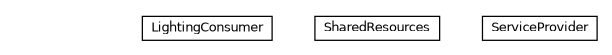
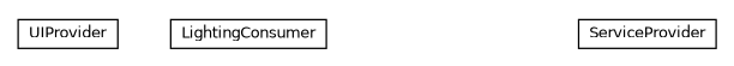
  digraph {
    nodesep=0.25
    ranksep=0.5
    node [fontcolor=black fontname=Helvetica fontsize=10.0 shape=plaintext]
+   n1 [label=<<table title="org.universAAL.samples.lighting.uiclient.UIProvider" border="0" cellborder="1" cellspacing="0" cellpadding="2" port="p" href="./UIProvider.html"> 		<tr><td><table border="0" cellspacing="0" cellpadding="1"> <tr><td align="center" balign="center"> UIProvider </td></tr> 		</table></td></tr> 		</table>>]
    n2 [label=<<table title="org.universAAL.samples.lighting.uiclient.LightingConsumer" border="0" cellborder="1" cellspacing="0" cellpadding="2" port="p" href="./LightingConsumer.html"> 		<tr><td><table border="0" cellspacing="0" cellpadding="1"> <tr><td align="center" balign="center"> LightingConsumer </td></tr> 		</table></td></tr> 		</table>>]
-   n3 [label=<<table title="org.universAAL.samples.lighting.uiclient.SharedResources" border="0" cellborder="1" cellspacing="0" cellpadding="2" port="p" href="./SharedResources.html"> 		<tr><td><table border="0" cellspacing="0" cellpadding="1"> <tr><td align="center" balign="center"> SharedResources </td></tr> 		</table></td></tr> 		</table>>]
    n4 [label=<<table title="org.universAAL.samples.lighting.uiclient.ServiceProvider" border="0" cellborder="1" cellspacing="0" cellpadding="2" port="p" href="./ServiceProvider.html"> 		<tr><td><table border="0" cellspacing="0" cellpadding="1"> <tr><td align="center" balign="center"> ServiceProvider </td></tr> 		</table></td></tr> 		</table>>]
  }
